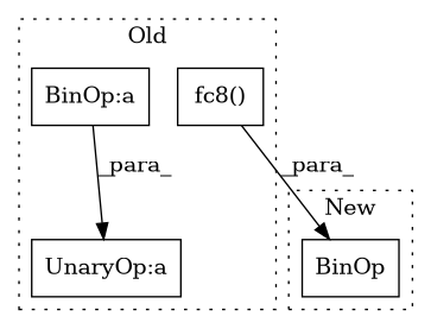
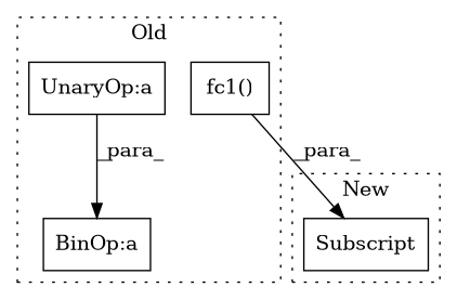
  digraph {
    node [shape=box]
-   n1 [a=63 l="10,0" label=BinOp s="2517,0"]
-   n2 [a=75 l="9,2" label="fc8()" s="1458,1468"]
+   n1 [a=63 l="10,0" label=Subscript s="2517,0"]
+   n2 [a=75 l="9,2" label="fc1()" s="1458,1468"]
    n3 [a=82 l=2 label="BinOp:a" s=1531]
    n4 [a=61 l=15 label="UnaryOp:a" s=1519]
    subgraph cluster_1 {
      label=New
      style=dotted
      n1
    }
    subgraph cluster_2 {
      label=Old
      style=dotted
      n2
      n3
      n4
    }
    n2 -> n1 [label=_para_]
-   n3 -> n4 [label=_para_]
+   n4 -> n3 [label=_para_]
  }
